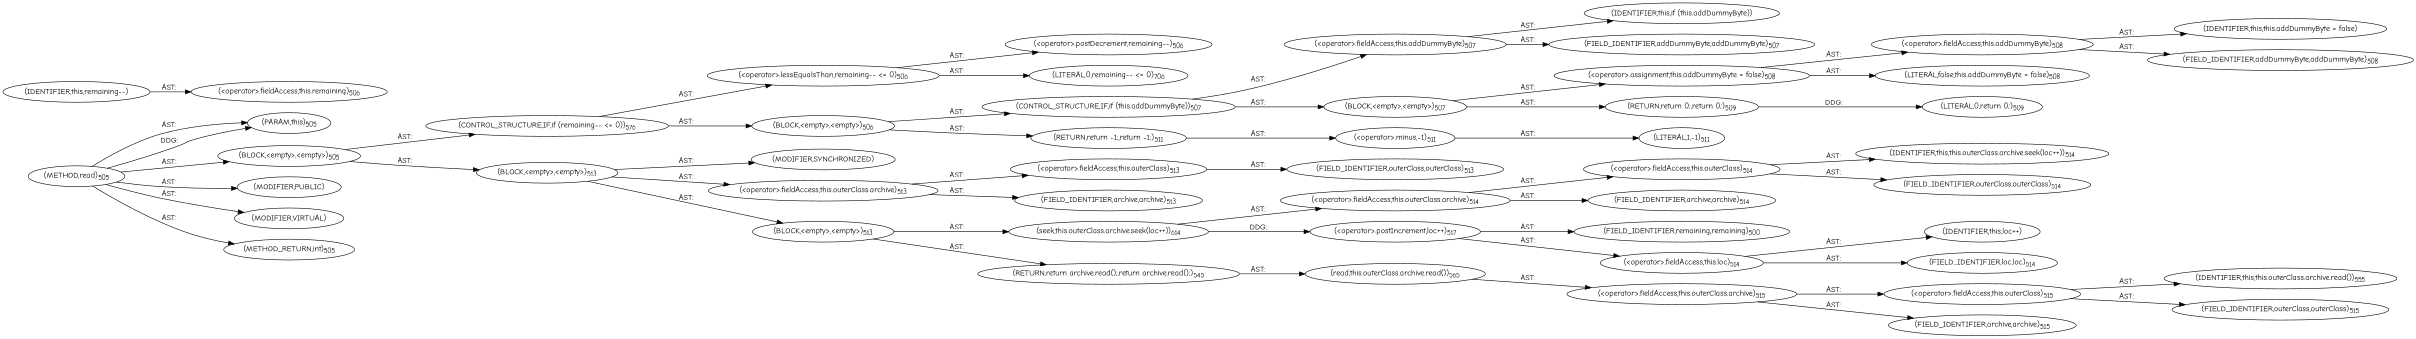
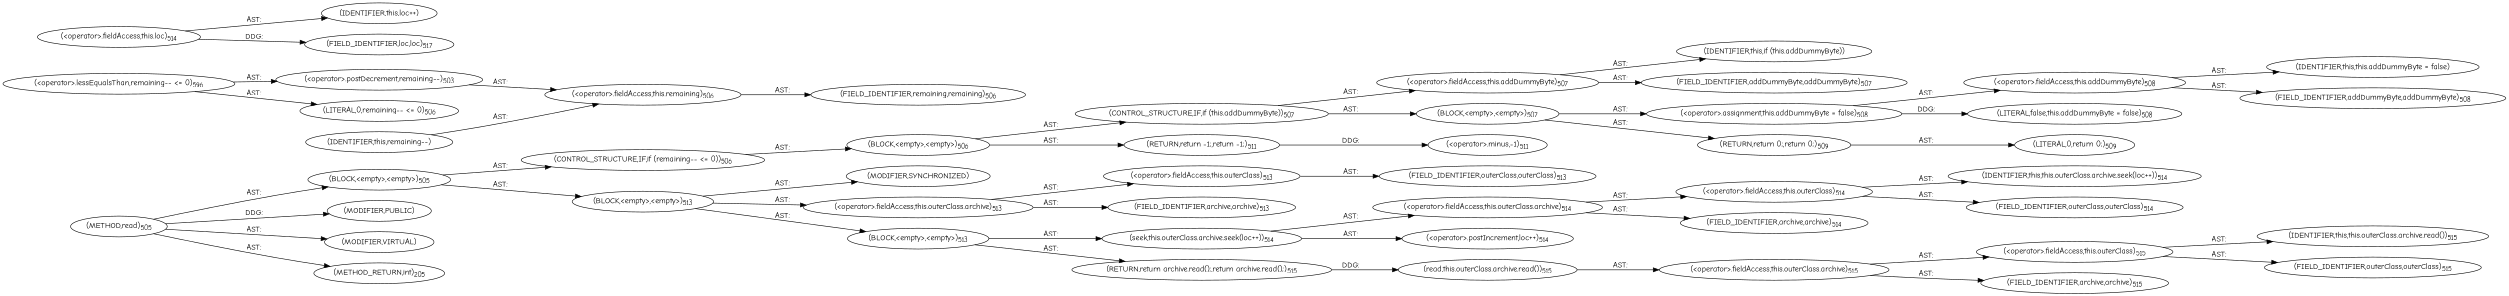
  digraph {
    fontname="Comic Neue"
    rankdir=LR
    node [fontname="Comic Neue"]
    edge [fontname="Comic Neue"]
    n1 [label=<(METHOD,read)<SUB>505</SUB>>]
-   n2 [label=<(PARAM,this)<SUB>505</SUB>>]
    n3 [label=<(BLOCK,&lt;empty&gt;,&lt;empty&gt;)<SUB>505</SUB>>]
    n4 [label=<(MODIFIER,PUBLIC)>]
    n5 [label=<(MODIFIER,VIRTUAL)>]
-   n6 [label=<(METHOD_RETURN,int)<SUB>505</SUB>>]
-   n7 [label=<(CONTROL_STRUCTURE,IF,if (remaining-- &lt;= 0))<SUB>576</SUB>>]
+   n6 [label=<(METHOD_RETURN,int)<SUB>205</SUB>>]
+   n7 [label=<(CONTROL_STRUCTURE,IF,if (remaining-- &lt;= 0))<SUB>506</SUB>>]
    n8 [label=<(BLOCK,&lt;empty&gt;,&lt;empty&gt;)<SUB>513</SUB>>]
-   n9 [label=<(&lt;operator&gt;.lessEqualsThan,remaining-- &lt;= 0)<SUB>506</SUB>>]
+   n9 [label=<(&lt;operator&gt;.lessEqualsThan,remaining-- &lt;= 0)<SUB>596</SUB>>]
    n10 [label=<(BLOCK,&lt;empty&gt;,&lt;empty&gt;)<SUB>506</SUB>>]
    n11 [label=<(MODIFIER,SYNCHRONIZED)>]
    n12 [label=<(&lt;operator&gt;.fieldAccess,this.outerClass.archive)<SUB>513</SUB>>]
    n13 [label=<(BLOCK,&lt;empty&gt;,&lt;empty&gt;)<SUB>513</SUB>>]
-   n14 [label=<(&lt;operator&gt;.postDecrement,remaining--)<SUB>506</SUB>>]
-   n15 [label=<(LITERAL,0,remaining-- &lt;= 0)<SUB>706</SUB>>]
+   n14 [label=<(&lt;operator&gt;.postDecrement,remaining--)<SUB>503</SUB>>]
+   n15 [label=<(LITERAL,0,remaining-- &lt;= 0)<SUB>506</SUB>>]
    n16 [label=<(CONTROL_STRUCTURE,IF,if (this.addDummyByte))<SUB>507</SUB>>]
    n17 [label=<(RETURN,return -1;,return -1;)<SUB>511</SUB>>]
    n18 [label=<(&lt;operator&gt;.fieldAccess,this.remaining)<SUB>506</SUB>>]
-   n19 [label=<(FIELD_IDENTIFIER,remaining,remaining)<SUB>500</SUB>>]
+   n19 [label=<(FIELD_IDENTIFIER,remaining,remaining)<SUB>506</SUB>>]
    n20 [label=<(IDENTIFIER,this,remaining--)>]
    n21 [label=<(&lt;operator&gt;.fieldAccess,this.addDummyByte)<SUB>507</SUB>>]
    n22 [label=<(BLOCK,&lt;empty&gt;,&lt;empty&gt;)<SUB>507</SUB>>]
    n23 [label=<(&lt;operator&gt;.minus,-1)<SUB>511</SUB>>]
    n24 [label=<(IDENTIFIER,this,if (this.addDummyByte))>]
    n25 [label=<(FIELD_IDENTIFIER,addDummyByte,addDummyByte)<SUB>507</SUB>>]
    n26 [label=<(&lt;operator&gt;.assignment,this.addDummyByte = false)<SUB>508</SUB>>]
    n27 [label=<(RETURN,return 0;,return 0;)<SUB>509</SUB>>]
    n28 [label=<(&lt;operator&gt;.fieldAccess,this.addDummyByte)<SUB>508</SUB>>]
    n29 [label=<(LITERAL,false,this.addDummyByte = false)<SUB>508</SUB>>]
    n30 [label=<(LITERAL,0,return 0;)<SUB>509</SUB>>]
    n31 [label=<(IDENTIFIER,this,this.addDummyByte = false)>]
    n32 [label=<(FIELD_IDENTIFIER,addDummyByte,addDummyByte)<SUB>508</SUB>>]
-   n33 [label=<(LITERAL,1,-1)<SUB>511</SUB>>]
    n34 [label=<(&lt;operator&gt;.fieldAccess,this.outerClass)<SUB>513</SUB>>]
    n35 [label=<(FIELD_IDENTIFIER,archive,archive)<SUB>513</SUB>>]
-   n36 [label=<(seek,this.outerClass.archive.seek(loc++))<SUB>614</SUB>>]
-   n37 [label=<(RETURN,return archive.read();,return archive.read();)<SUB>545</SUB>>]
+   n36 [label=<(seek,this.outerClass.archive.seek(loc++))<SUB>514</SUB>>]
+   n37 [label=<(RETURN,return archive.read();,return archive.read();)<SUB>515</SUB>>]
    n38 [label=<(FIELD_IDENTIFIER,outerClass,outerClass)<SUB>513</SUB>>]
    n39 [label=<(&lt;operator&gt;.fieldAccess,this.outerClass.archive)<SUB>514</SUB>>]
-   n40 [label=<(&lt;operator&gt;.postIncrement,loc++)<SUB>517</SUB>>]
-   n41 [label=<(read,this.outerClass.archive.read())<SUB>565</SUB>>]
+   n40 [label=<(&lt;operator&gt;.postIncrement,loc++)<SUB>514</SUB>>]
+   n41 [label=<(read,this.outerClass.archive.read())<SUB>515</SUB>>]
    n42 [label=<(&lt;operator&gt;.fieldAccess,this.outerClass)<SUB>514</SUB>>]
    n43 [label=<(FIELD_IDENTIFIER,archive,archive)<SUB>514</SUB>>]
    n44 [label=<(&lt;operator&gt;.fieldAccess,this.loc)<SUB>514</SUB>>]
    n45 [label=<(IDENTIFIER,this,this.outerClass.archive.seek(loc++))<SUB>514</SUB>>]
    n46 [label=<(FIELD_IDENTIFIER,outerClass,outerClass)<SUB>514</SUB>>]
    n47 [label=<(IDENTIFIER,this,loc++)>]
-   n48 [label=<(FIELD_IDENTIFIER,loc,loc)<SUB>514</SUB>>]
+   n48 [label=<(FIELD_IDENTIFIER,loc,loc)<SUB>517</SUB>>]
    n49 [label=<(&lt;operator&gt;.fieldAccess,this.outerClass.archive)<SUB>515</SUB>>]
    n50 [label=<(&lt;operator&gt;.fieldAccess,this.outerClass)<SUB>515</SUB>>]
    n51 [label=<(FIELD_IDENTIFIER,archive,archive)<SUB>515</SUB>>]
-   n52 [label=<(IDENTIFIER,this,this.outerClass.archive.read())<SUB>555</SUB>>]
+   n52 [label=<(IDENTIFIER,this,this.outerClass.archive.read())<SUB>515</SUB>>]
    n53 [label=<(FIELD_IDENTIFIER,outerClass,outerClass)<SUB>515</SUB>>]
-   n1 -> n2 [label="AST: "]
-   n1 -> n2 [label="DDG: "]
    n1 -> n3 [label="AST: "]
-   n1 -> n4 [label="AST: "]
+   n1 -> n4 [label="DDG: "]
    n1 -> n5 [label="AST: "]
    n1 -> n6 [label="AST: "]
    n3 -> n7 [label="AST: "]
    n3 -> n8 [label="AST: "]
-   n7 -> n9 [label="AST: "]
    n7 -> n10 [label="AST: "]
    n8 -> n11 [label="AST: "]
    n8 -> n12 [label="AST: "]
    n8 -> n13 [label="AST: "]
    n9 -> n14 [label="AST: "]
    n9 -> n15 [label="AST: "]
    n10 -> n16 [label="AST: "]
    n10 -> n17 [label="AST: "]
    n12 -> n34 [label="AST: "]
    n12 -> n35 [label="AST: "]
    n13 -> n36 [label="AST: "]
    n13 -> n37 [label="AST: "]
+   n14 -> n18 [label="AST: "]
    n16 -> n21 [label="AST: "]
    n16 -> n22 [label="AST: "]
-   n17 -> n23 [label="AST: "]
-   n40 -> n19 [label="AST: "]
+   n17 -> n23 [label="DDG: "]
+   n18 -> n19 [label="AST: "]
    n20 -> n18 [label="AST: "]
    n21 -> n24 [label="AST: "]
    n21 -> n25 [label="AST: "]
    n22 -> n26 [label="AST: "]
    n22 -> n27 [label="AST: "]
-   n23 -> n33 [label="AST: "]
    n26 -> n28 [label="AST: "]
-   n26 -> n29 [label="AST: "]
-   n27 -> n30 [label="DDG: "]
+   n26 -> n29 [label="DDG: "]
+   n27 -> n30 [label="AST: "]
    n28 -> n31 [label="AST: "]
    n28 -> n32 [label="AST: "]
    n34 -> n38 [label="AST: "]
    n36 -> n39 [label="AST: "]
-   n36 -> n40 [label="DDG: "]
-   n37 -> n41 [label="AST: "]
+   n36 -> n40 [label="AST: "]
+   n37 -> n41 [label="DDG: "]
    n39 -> n42 [label="AST: "]
    n39 -> n43 [label="AST: "]
-   n40 -> n44 [label="AST: "]
    n41 -> n49 [label="AST: "]
    n42 -> n45 [label="AST: "]
    n42 -> n46 [label="AST: "]
    n44 -> n47 [label="AST: "]
-   n44 -> n48 [label="AST: "]
+   n44 -> n48 [label="DDG: "]
    n49 -> n50 [label="AST: "]
    n49 -> n51 [label="AST: "]
    n50 -> n52 [label="AST: "]
    n50 -> n53 [label="AST: "]
  }
